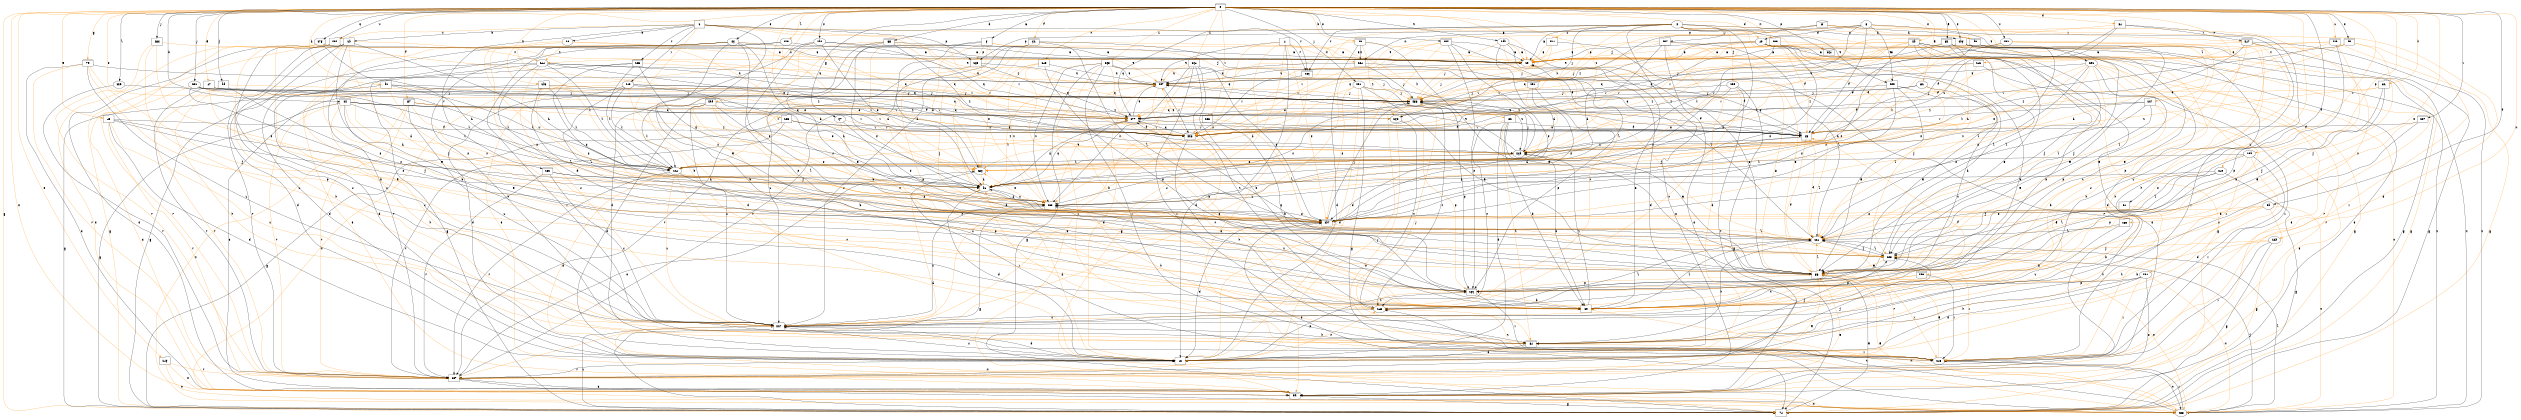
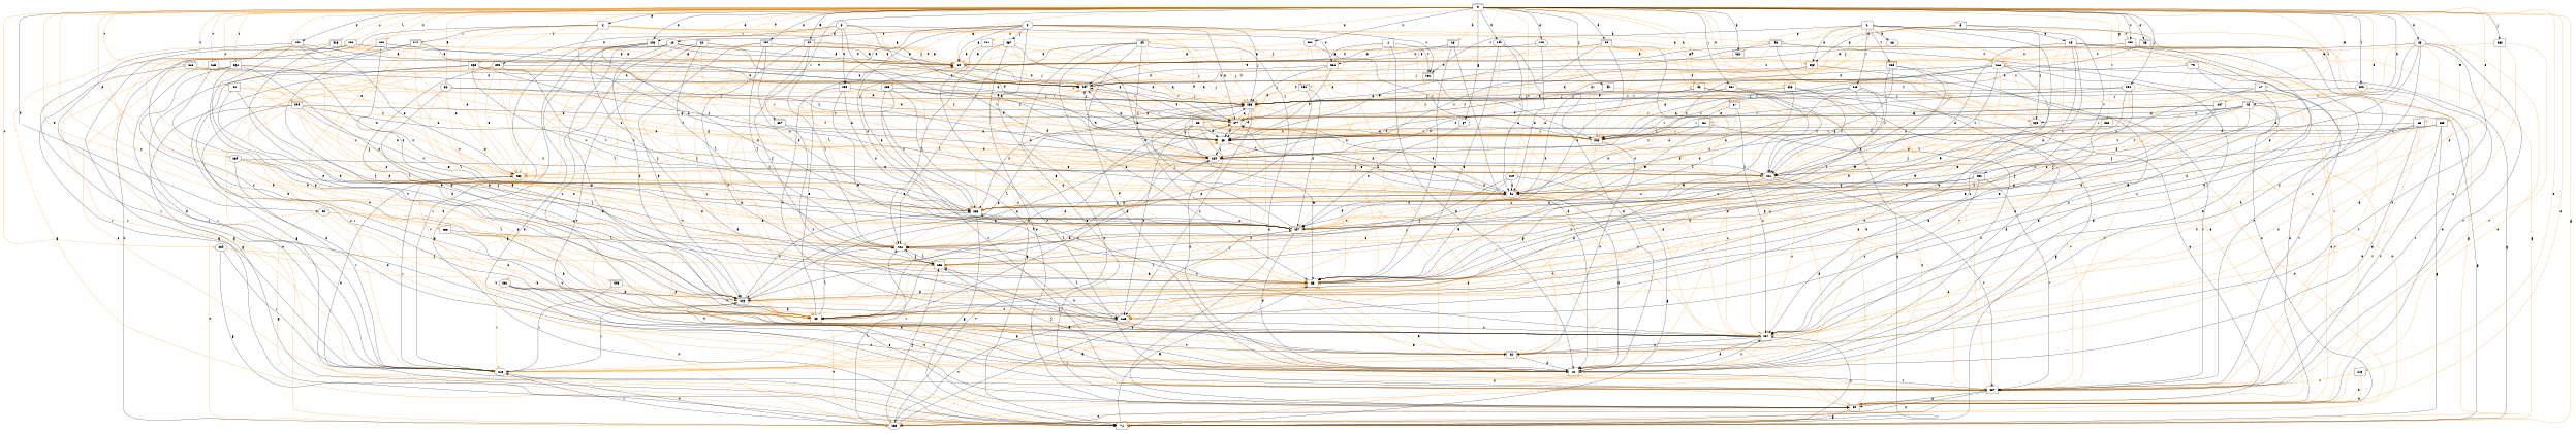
  strict digraph {
    fontname="DejaVu Sans Mono"
    node [fontname="DejaVu Sans Mono" shape=folder]
    edge [color=black fontname="DejaVu Sans Mono"]
    0 [shape=cylinder]
    6
    10 [shape=octagon]
    12 [shape=cylinder]
    13 [shape=cylinder]
    25 [shape=cylinder]
    26 [shape=octagon]
    29 [shape=cylinder]
    32 [shape=cylinder]
    34
    35 [shape=cylinder]
    40 [shape=octagon]
    43
    47
    51 [shape=octagon]
    52 [shape=cylinder]
-   54
    57 [shape=cylinder]
    59 [shape=octagon]
    61 [shape=cylinder]
    67 [shape=octagon]
    70 [shape=cylinder]
    74
    81
    91
    99
    117
    120 [shape=octagon]
    123 [shape=octagon]
    129 [shape=octagon]
    133
    141 [shape=cylinder]
    143
    146
    152 [shape=cylinder]
    153
    156 [shape=octagon]
    159 [shape=octagon]
    164 [shape=cylinder]
    175 [shape=octagon]
    188
    191 [shape=octagon]
    196
    198
    199 [shape=octagon]
    208 [shape=cylinder]
    209 [shape=cylinder]
    213 [shape=cylinder]
    222
    227 [shape=cylinder]
    231 [shape=octagon]
    232
    240 [shape=octagon]
    251 [shape=octagon]
    254 [shape=octagon]
    256
    264
    265
    268 [shape=octagon]
    165
    207 [shape=cylinder]
    247 [shape=cylinder]
    217
    104 [shape=cylinder]
    94 [shape=octagon]
    105
    258 [shape=cylinder]
    53
    228 [shape=cylinder]
    177 [shape=cylinder]
    114 [shape=octagon]
    84 [shape=cylinder]
    187
    134
    42
    63
    144 [shape=octagon]
    248 [shape=octagon]
    20
    197 [shape=cylinder]
    124 [shape=octagon]
    135 [shape=octagon]
    269 [shape=octagon]
    166 [shape=cylinder]
    238
    145 [shape=octagon]
    1
    18 [shape=octagon]
    19
    182 [shape=cylinder]
    183 [shape=cylinder]
    186 [shape=cylinder]
    245 [shape=octagon]
    2 [shape=octagon]
    82
    93 [shape=cylinder]
    100 [shape=octagon]
    200
    214
    257
    3 [shape=octagon]
    201 [shape=octagon]
    234 [shape=octagon]
    4
    5 [shape=cylinder]
    0 -> 6 [label=a]
    0 -> 10 [color=darkorange label=a]
    0 -> 12 [label=b]
    0 -> 13 [color=darkorange label=b]
    0 -> 25 [label=c]
    0 -> 26 [label=c]
    0 -> 29 [color=darkorange label=c]
    0 -> 32 [color=darkorange label=c]
    0 -> 34 [color=darkorange label=d]
    0 -> 35 [label=d]
    0 -> 40 [color=darkorange label=d]
    0 -> 43 [color=darkorange label=e]
    0 -> 47 [color=darkorange label=e]
    0 -> 51 [color=darkorange label=e]
    0 -> 52 [label=e]
-   0 -> 54 [label=f]
    0 -> 57 [color=darkorange label=f]
    0 -> 59 [label=f]
    0 -> 61 [color=darkorange label=f]
    0 -> 67 [label=g]
    0 -> 70 [color=darkorange label=g]
    0 -> 74 [color=darkorange label=g]
    0 -> 81 [color=darkorange label=h]
    0 -> 91 [color=darkorange label=i]
    0 -> 99 [label=j]
    0 -> 117 [color=darkorange label=l]
    0 -> 120 [label=l]
    0 -> 123 [color=darkorange label=l]
    0 -> 129 [color=darkorange label=m]
    0 -> 133 [color=darkorange label=m]
    0 -> 141 [color=darkorange label=n]
    0 -> 143 [color=darkorange label=n]
    0 -> 146 [color=darkorange label=o]
    0 -> 152 [label=o]
    0 -> 153 [color=darkorange label=o]
    0 -> 156 [color=darkorange label=o]
    0 -> 159 [color=darkorange label=p]
    0 -> 164 [label=p]
    0 -> 175 [label=q]
    0 -> 188 [color=darkorange label=s]
    0 -> 191 [label=s]
    0 -> 196 [label=s]
    0 -> 198 [color=darkorange label=t]
    0 -> 199 [label=t]
    0 -> 208 [color=darkorange label=u]
    0 -> 209 [color=darkorange label=u]
    0 -> 213 [color=darkorange label=u]
    0 -> 222 [color=darkorange label=v]
    0 -> 227 [label=v]
    0 -> 231 [label=w]
    0 -> 232 [label=w]
    0 -> 240 [color=darkorange label=x]
    0 -> 251 [label=y]
    0 -> 254 [label=y]
    0 -> 256 [label=y]
    0 -> 264 [color=darkorange label=z]
    0 -> 265 [color=darkorange label=z]
    0 -> 268 [color=darkorange label=z]
    6 -> 10 [color=darkorange label=a]
    6 -> 156 [color=darkorange label=o]
    6 -> 165 [color=darkorange label=p]
    6 -> 207 [color=darkorange label=t]
-   34 -> 247 [label=x]
+   6 -> 247 [label=x]
    6 -> 217 [label=u]
    6 -> 104 [color=darkorange label=j]
    6 -> 94 [label=i]
    6 -> 105 [color=darkorange label=j]
    10 -> 207 [label=t]
    10 -> 258 [color=darkorange label=y]
    12 -> 74 [label=g]
    12 -> 268 [label=z]
    12 -> 94 [color=darkorange label=i]
    12 -> 53 [label=e]
    12 -> 228 [label=v]
    12 -> 177 [label=q]
    12 -> 114 [label=k]
    12 -> 84 [color=darkorange label=h]
    12 -> 187 [color=darkorange label=r]
    13 -> 10 [color=darkorange label=a]
    13 -> 268 [color=darkorange label=z]
    13 -> 53 [label=e]
    13 -> 177 [color=darkorange label=q]
    13 -> 134 [label=m]
    13 -> 42 [label=d]
    25 -> 105 [color=darkorange label=j]
    25 -> 228 [label=v]
    25 -> 63 [color=darkorange label=f]
    25 -> 144 [color=darkorange label=n]
    25 -> 248 [color=darkorange label=x]
    26 -> 10 [label=a]
    26 -> 32 [color=darkorange label=c]
    26 -> 217 [color=darkorange label=u]
    26 -> 94 [label=i]
    26 -> 228 [color=darkorange label=v]
    26 -> 84 [label=h]
    26 -> 187 [label=r]
    26 -> 20 [label=b]
    26 -> 197 [label=s]
    29 -> 10 [color=darkorange label=a]
    29 -> 32 [label=c]
    29 -> 258 [color=darkorange label=y]
    29 -> 53 [label=e]
    29 -> 177 [color=darkorange label=q]
    29 -> 114 [color=darkorange label=k]
    29 -> 42 [label=d]
    29 -> 197 [label=s]
    29 -> 124 [label=l]
    29 -> 135 [label=m]
    32 -> 74 [label=g]
    32 -> 53 [color=darkorange label=e]
    32 -> 135 [color=darkorange label=m]
    34 -> 228 [color=darkorange label=v]
    34 -> 84 [label=h]
    34 -> 63 [label=f]
    34 -> 269 [label=z]
    35 -> 10 [label=a]
    35 -> 32 [color=darkorange label=c]
    35 -> 207 [color=darkorange label=t]
    35 -> 94 [color=darkorange label=i]
    35 -> 53 [label=e]
    35 -> 228 [color=darkorange label=v]
    35 -> 42 [color=darkorange label=d]
    35 -> 197 [label=s]
    35 -> 269 [label=z]
    40 -> 10 [label=a]
    40 -> 32 [label=c]
    40 -> 74 [color=darkorange label=g]
    40 -> 207 [color=darkorange label=t]
    40 -> 105 [color=darkorange label=j]
    40 -> 228 [color=darkorange label=v]
    40 -> 177 [label=q]
    40 -> 20 [label=b]
    40 -> 269 [color=darkorange label=z]
    40 -> 166 [label=i]
    43 -> 217 [color=darkorange label=u]
    43 -> 187 [color=darkorange label=r]
    43 -> 42 [label=d]
    43 -> 63 [label=f]
    43 -> 197 [label=s]
    43 -> 238 [label=w]
    47 -> 258 [label=y]
    47 -> 53 [color=darkorange label=e]
    47 -> 114 [label=k]
    47 -> 187 [label=r]
    51 -> 258 [label=y]
    51 -> 53 [label=e]
    51 -> 177 [label=q]
    51 -> 124 [color=darkorange label=l]
    51 -> 238 [color=darkorange label=w]
    52 -> 10 [color=darkorange label=a]
    52 -> 217 [color=darkorange label=u]
    52 -> 105 [label=j]
    52 -> 258 [color=darkorange label=y]
    52 -> 177 [label=q]
    52 -> 187 [color=darkorange label=r]
    52 -> 124 [label=l]
    52 -> 269 [color=darkorange label=z]
    52 -> 145 [label=n]
-   54 -> 84 [color=darkorange label=h]
-   54 -> 197 [color=darkorange label=s]
    57 -> 217 [label=u]
    57 -> 228 [label=v]
    57 -> 177 [color=darkorange label=q]
    57 -> 187 [color=darkorange label=r]
    57 -> 135 [color=darkorange label=m]
    57 -> 269 [color=darkorange label=z]
    57 -> 238 [color=darkorange label=w]
    59 -> 74 [color=darkorange label=g]
    59 -> 84 [color=darkorange label=h]
    59 -> 20 [color=darkorange label=b]
    59 -> 197 [color=darkorange label=s]
    59 -> 124 [color=darkorange label=l]
    59 -> 135 [color=darkorange label=m]
    61 -> 10 [color=darkorange label=a]
    61 -> 217 [label=u]
    61 -> 187 [label=r]
    61 -> 42 [color=darkorange label=d]
    61 -> 63 [label=f]
    61 -> 124 [label=l]
    61 -> 238 [color=darkorange label=w]
    67 -> 228 [color=darkorange label=v]
    67 -> 197 [label=s]
    67 -> 145 [color=darkorange label=n]
    70 -> 32 [label=c]
    70 -> 207 [label=t]
    70 -> 217 [label=u]
    70 -> 105 [color=darkorange label=j]
    70 -> 187 [color=darkorange label=r]
    70 -> 166 [color=darkorange label=p]
    74 -> 217 [label=u]
    74 -> 53 [label=e]
    81 -> 105 [label=j]
    81 -> 258 [color=darkorange label=y]
    81 -> 53 [label=e]
    81 -> 269 [color=darkorange label=z]
    91 -> 74 [label=g]
    91 -> 217 [color=darkorange label=u]
    91 -> 258 [label=y]
    91 -> 114 [label=k]
    91 -> 63 [label=f]
    91 -> 197 [color=darkorange label=s]
    99 -> 258 [color=darkorange label=y]
    99 -> 84 [color=darkorange label=h]
    99 -> 187 [color=darkorange label=r]
    99 -> 197 [label=s]
    117 -> 32 [color=darkorange label=c]
    117 -> 53 [label=e]
    117 -> 228 [label=v]
    117 -> 177 [label=q]
    117 -> 20 [color=darkorange label=b]
    117 -> 197 [label=s]
    120 -> 258 [label=y]
    120 -> 187 [label=r]
    123 -> 10 [label=a]
    123 -> 74 [label=g]
    123 -> 156 [color=darkorange label=o]
    123 -> 248 [label=x]
    129 -> 74 [label=g]
    129 -> 105 [color=darkorange label=j]
    129 -> 248 [label=x]
    129 -> 20 [color=darkorange label=b]
    133 -> 10 [color=darkorange label=a]
    133 -> 74 [color=darkorange label=g]
    133 -> 228 [label=v]
    133 -> 20 [label=b]
    133 -> 197 [label=s]
    141 -> 207 [label=t]
    141 -> 228 [color=darkorange label=v]
    141 -> 248 [label=x]
    141 -> 269 [color=darkorange label=z]
    143 -> 156 [color=darkorange label=o]
    143 -> 207 [label=t]
    143 -> 248 [color=darkorange label=x]
    143 -> 166 [label=p]
    143 -> 238 [color=darkorange label=w]
    146 -> 32 [color=darkorange label=c]
    146 -> 187 [color=darkorange label=r]
    146 -> 135 [color=darkorange label=m]
    152 -> 10 [label=a]
    152 -> 156 [color=darkorange label=o]
    152 -> 228 [color=darkorange label=v]
    152 -> 42 [color=darkorange label=d]
    152 -> 197 [label=s]
    152 -> 124 [label=l]
    152 -> 166 [label=p]
    153 -> 217 [label=u]
    153 -> 20 [color=darkorange label=b]
    153 -> 124 [label=l]
    156 -> 94 [color=darkorange label=i]
    156 -> 248 [label=x]
    159 -> 114 [label=k]
    159 -> 42 [color=darkorange label=d]
    159 -> 248 [label=x]
    159 -> 197 [color=darkorange label=s]
    159 -> 124 [label=l]
    159 -> 166 [color=darkorange label=p]
    164 -> 32 [color=darkorange label=c]
    164 -> 269 [color=darkorange label=z]
    175 -> 10 [label=a]
    175 -> 32 [color=darkorange label=c]
    175 -> 94 [label=i]
    175 -> 187 [color=darkorange label=r]
    175 -> 269 [color=darkorange label=z]
    188 -> 74 [label=g]
    188 -> 228 [label=v]
    188 -> 187 [label=r]
    188 -> 63 [label=f]
    188 -> 269 [color=darkorange label=z]
    191 -> 10 [label=a]
    191 -> 156 [label=o]
    191 -> 177 [label=q]
    191 -> 42 [label=d]
    191 -> 20 [color=darkorange label=b]
    191 -> 166 [label=p]
    196 -> 10 [label=a]
    196 -> 74 [label=g]
    196 -> 94 [color=darkorange label=i]
    196 -> 105 [label=j]
    196 -> 114 [color=darkorange label=k]
    196 -> 248 [label=x]
    196 -> 197 [label=s]
    198 -> 32 [label=c]
    198 -> 258 [label=y]
    198 -> 228 [color=darkorange label=v]
    198 -> 177 [color=darkorange label=q]
    198 -> 114 [label=k]
    198 -> 197 [color=darkorange label=s]
    198 -> 124 [label=l]
    199 -> 10 [color=darkorange label=a]
    199 -> 94 [label=i]
    199 -> 258 [color=darkorange label=y]
    199 -> 53 [label=e]
    199 -> 42 [label=d]
    199 -> 145 [color=darkorange label=n]
    208 -> 248 [label=x]
    208 -> 166 [color=darkorange label=p]
    208 -> 145 [color=darkorange label=n]
    209 -> 156 [color=darkorange label=o]
    209 -> 217 [label=u]
    209 -> 105 [color=darkorange label=j]
    209 -> 177 [label=q]
    209 -> 114 [label=k]
    209 -> 42 [label=d]
    209 -> 20 [color=darkorange label=b]
    209 -> 197 [color=darkorange label=s]
    209 -> 124 [color=darkorange label=l]
    209 -> 238 [label=w]
    213 -> 10 [color=darkorange label=a]
    213 -> 74 [color=darkorange label=g]
    213 -> 94 [color=darkorange label=i]
    213 -> 63 [color=darkorange label=f]
    213 -> 20 [color=darkorange label=b]
    213 -> 166 [label=p]
    222 -> 228 [color=darkorange label=v]
    222 -> 114 [color=darkorange label=k]
    222 -> 20 [label=b]
    222 -> 124 [color=darkorange label=l]
    227 -> 217 [label=u]
    227 -> 63 [label=f]
    227 -> 20 [color=darkorange label=b]
    231 -> 10 [color=darkorange label=a]
    231 -> 53 [color=darkorange label=e]
    231 -> 228 [label=v]
    231 -> 84 [color=darkorange label=h]
    231 -> 63 [color=darkorange label=f]
    231 -> 124 [color=darkorange label=l]
    232 -> 10 [label=a]
    232 -> 32 [label=c]
    232 -> 217 [label=u]
    232 -> 177 [color=darkorange label=q]
    232 -> 84 [color=darkorange label=h]
    232 -> 20 [color=darkorange label=b]
    240 -> 74 [label=g]
    240 -> 94 [label=i]
    240 -> 105 [label=j]
    240 -> 53 [label=e]
    251 -> 32 [color=darkorange label=c]
    251 -> 94 [color=darkorange label=i]
    251 -> 105 [label=j]
    251 -> 258 [label=y]
    251 -> 228 [label=v]
    251 -> 114 [label=k]
    254 -> 74 [label=g]
    254 -> 94 [color=darkorange label=i]
    254 -> 258 [color=darkorange label=y]
    254 -> 53 [label=e]
    254 -> 42 [color=darkorange label=d]
    254 -> 197 [color=darkorange label=s]
    254 -> 269 [label=z]
    256 -> 10 [color=darkorange label=a]
    256 -> 217 [color=darkorange label=u]
    256 -> 187 [color=darkorange label=r]
    256 -> 197 [color=darkorange label=s]
    264 -> 32 [color=darkorange label=c]
    264 -> 207 [color=darkorange label=t]
    264 -> 114 [color=darkorange label=k]
    264 -> 248 [label=x]
    264 -> 20 [label=b]
    264 -> 197 [label=s]
    264 -> 238 [label=w]
    264 -> 145 [label=n]
    265 -> 74 [label=g]
    265 -> 207 [label=t]
    265 -> 94 [color=darkorange label=i]
    265 -> 258 [color=darkorange label=y]
    265 -> 177 [color=darkorange label=q]
    265 -> 248 [label=x]
    265 -> 20 [color=darkorange label=b]
    265 -> 269 [label=z]
    265 -> 238 [label=w]
    268 -> 135 [color=darkorange label=m]
    268 -> 166 [color=darkorange label=p]
    268 -> 145 [label=n]
    165 -> 207 [label=t]
    165 -> 177 [label=q]
    165 -> 187 [label=r]
    165 -> 166 [color=darkorange label=p]
    207 -> 258 [color=darkorange label=y]
    207 -> 228 [label=v]
    207 -> 42 [color=darkorange label=d]
    207 -> 20 [color=darkorange label=b]
    247 -> 10 [color=darkorange label=a]
    247 -> 74 [label=g]
    247 -> 53 [color=darkorange label=e]
    247 -> 84 [color=darkorange label=h]
    247 -> 135 [label=m]
    247 -> 269 [label=z]
    247 -> 166 [color=darkorange label=p]
    217 -> 84 [label=h]
    217 -> 42 [label=d]
    217 -> 135 [color=darkorange label=m]
    217 -> 238 [label=w]
    104 -> 156 [color=darkorange label=o]
    104 -> 258 [color=darkorange label=y]
    104 -> 197 [label=s]
    104 -> 166 [label=p]
    94 -> 177 [label=q]
    94 -> 84 [color=darkorange label=h]
    94 -> 42 [label=d]
    94 -> 238 [label=w]
    105 -> 53 [color=darkorange label=e]
    105 -> 248 [color=darkorange label=x]
    105 -> 124 [label=l]
    105 -> 135 [color=darkorange label=m]
    258 -> 177 [color=darkorange label=q]
    258 -> 63 [label=f]
    258 -> 166 [label=p]
    258 -> 238 [label=w]
    258 -> 145 [label=n]
    53 -> 10 [color=darkorange label=a]
    53 -> 63 [color=darkorange label=f]
    53 -> 248 [color=darkorange label=x]
    53 -> 124 [color=darkorange label=l]
    53 -> 166 [color=darkorange label=p]
    228 -> 207 [color=darkorange label=t]
    228 -> 217 [color=darkorange label=u]
    228 -> 177 [label=q]
    228 -> 84 [label=h]
    228 -> 145 [color=darkorange label=n]
    177 -> 207 [label=t]
    177 -> 94 [label=i]
    177 -> 228 [color=darkorange label=v]
    177 -> 63 [label=f]
    114 -> 217 [color=darkorange label=u]
    114 -> 187 [label=r]
    114 -> 42 [color=darkorange label=d]
    114 -> 197 [color=darkorange label=s]
    114 -> 166 [label=p]
    114 -> 145 [color=darkorange label=n]
    84 -> 105 [label=j]
    84 -> 258 [color=darkorange label=y]
    84 -> 42 [label=d]
    84 -> 248 [color=darkorange label=x]
    187 -> 32 [label=c]
    187 -> 156 [label=o]
    187 -> 94 [color=darkorange label=i]
    187 -> 258 [color=darkorange label=y]
    187 -> 53 [color=darkorange label=e]
    187 -> 135 [label=m]
    134 -> 207 [label=t]
    134 -> 217 [color=darkorange label=u]
    134 -> 258 [label=y]
    134 -> 63 [label=f]
    42 -> 217 [label=u]
    42 -> 105 [label=j]
    42 -> 187 [label=r]
    42 -> 166 [label=p]
    42 -> 145 [color=darkorange label=n]
    63 -> 207 [label=t]
    63 -> 94 [label=i]
    63 -> 124 [color=darkorange label=l]
    63 -> 269 [label=z]
    144 -> 74 [label=g]
    144 -> 207 [label=t]
    144 -> 53 [label=e]
    144 -> 177 [label=q]
    144 -> 114 [label=k]
    144 -> 42 [label=d]
    144 -> 197 [color=darkorange label=s]
    144 -> 269 [label=z]
    248 -> 94 [color=darkorange label=i]
    248 -> 53 [color=darkorange label=e]
    248 -> 135 [label=m]
    248 -> 145 [color=darkorange label=n]
    20 -> 10 [label=a]
    20 -> 177 [color=darkorange label=q]
    20 -> 63 [color=darkorange label=f]
    20 -> 124 [label=l]
    20 -> 135 [color=darkorange label=m]
    20 -> 269 [label=z]
    197 -> 258 [label=y]
    197 -> 42 [label=d]
    197 -> 124 [color=darkorange label=l]
    124 -> 105 [label=j]
    124 -> 84 [label=h]
    124 -> 187 [color=darkorange label=r]
    124 -> 63 [color=darkorange label=f]
    135 -> 105 [label=j]
    135 -> 53 [color=darkorange label=e]
    135 -> 248 [label=x]
    135 -> 197 [label=s]
    135 -> 124 [label=l]
    135 -> 145 [label=n]
    269 -> 156 [color=darkorange label=o]
    269 -> 207 [label=t]
    269 -> 258 [label=y]
    269 -> 114 [label=k]
    269 -> 20 [label=b]
    166 -> 177 [label=q]
    166 -> 248 [label=x]
    166 -> 20 [color=darkorange label=b]
    166 -> 238 [label=w]
    166 -> 145 [color=darkorange label=n]
-   238 -> 10 [label=l]
+   238 -> 10 [label=a]
    238 -> 74 [label=g]
    238 -> 156 [color=darkorange label=o]
    238 -> 207 [color=darkorange label=t]
    238 -> 94 [label=i]
    238 -> 197 [label=s]
    145 -> 217 [label=u]
    145 -> 124 [label=l]
    1 -> 164 [color=darkorange label=p]
    1 -> 232 [color=darkorange label=w]
    1 -> 268 [color=darkorange label=z]
    1 -> 165 [label=p]
    1 -> 53 [label=e]
    1 -> 228 [color=darkorange label=v]
    1 -> 20 [color=darkorange label=b]
    1 -> 18 [label=b]
    1 -> 19 [label=b]
    1 -> 182 [label=r]
    1 -> 183 [label=r]
    1 -> 186 [label=r]
    1 -> 245 [label=x]
    18 -> 156 [color=darkorange label=o]
    18 -> 177 [color=darkorange label=q]
    18 -> 114 [color=darkorange label=k]
    18 -> 144 [color=darkorange label=n]
    18 -> 238 [color=darkorange label=w]
    19 -> 74 [color=darkorange label=g]
    19 -> 217 [label=u]
    19 -> 94 [label=i]
    19 -> 105 [color=darkorange label=j]
    19 -> 53 [color=darkorange label=e]
    19 -> 187 [label=r]
    19 -> 42 [label=d]
    19 -> 144 [color=darkorange label=n]
    19 -> 20 [label=b]
    182 -> 217 [label=u]
    182 -> 94 [label=i]
    182 -> 187 [label=r]
    182 -> 238 [label=w]
    183 -> 207 [color=darkorange label=t]
    183 -> 94 [label=i]
    183 -> 114 [label=k]
    183 -> 42 [label=d]
    183 -> 197 [label=s]
    186 -> 32 [color=darkorange label=c]
    186 -> 105 [color=darkorange label=j]
    186 -> 228 [label=v]
    245 -> 94 [label=i]
    245 -> 258 [label=y]
    245 -> 228 [label=v]
    245 -> 114 [label=k]
    245 -> 42 [label=d]
    245 -> 124 [label=l]
    245 -> 135 [color=darkorange label=m]
    245 -> 238 [color=darkorange label=w]
    2 -> 10 [label=a]
    2 -> 32 [label=c]
    2 -> 196 [label=s]
    2 -> 258 [label=y]
    2 -> 228 [color=darkorange label=v]
    2 -> 177 [label=q]
    2 -> 63 [color=darkorange label=f]
    2 -> 197 [label=s]
    2 -> 124 [color=darkorange label=l]
    2 -> 186 [label=r]
    2 -> 82 [color=darkorange label=h]
    2 -> 93 [color=darkorange label=i]
    2 -> 100 [color=darkorange label=j]
    2 -> 200 [label=t]
    2 -> 214 [color=darkorange label=u]
    2 -> 257 [label=y]
    82 -> 53 [label=e]
    82 -> 228 [color=darkorange label=v]
    82 -> 84 [color=darkorange label=h]
    82 -> 42 [label=d]
    82 -> 63 [label=f]
    82 -> 20 [label=b]
    82 -> 145 [label=n]
    93 -> 10 [color=darkorange label=a]
    93 -> 74 [color=darkorange label=g]
    93 -> 53 [label=e]
    93 -> 228 [color=darkorange label=v]
    93 -> 63 [label=f]
    93 -> 135 [label=m]
    100 -> 74 [label=g]
    100 -> 156 [color=darkorange label=o]
    100 -> 258 [label=y]
    100 -> 187 [label=r]
    100 -> 238 [label=w]
    100 -> 145 [color=darkorange label=n]
    200 -> 94 [color=darkorange label=i]
    200 -> 258 [label=y]
    200 -> 53 [label=e]
    200 -> 63 [color=darkorange label=f]
    200 -> 197 [label=s]
    200 -> 145 [label=n]
    214 -> 10 [color=darkorange label=a]
    214 -> 258 [color=darkorange label=y]
    214 -> 177 [color=darkorange label=q]
    214 -> 187 [label=r]
    257 -> 10 [color=darkorange label=a]
    257 -> 32 [label=c]
    257 -> 94 [label=i]
    257 -> 53 [color=darkorange label=e]
    257 -> 228 [color=darkorange label=v]
    257 -> 42 [color=darkorange label=d]
    257 -> 124 [label=l]
    3 -> 40 [label=d]
    3 -> 207 [color=darkorange label=t]
    3 -> 247 [color=darkorange label=x]
    3 -> 114 [label=k]
    3 -> 134 [label=m]
    3 -> 63 [label=f]
    3 -> 200 [label=t]
    3 -> 201 [label=t]
    3 -> 234 [color=darkorange label=w]
    201 -> 156 [color=darkorange label=o]
    201 -> 207 [label=t]
    201 -> 114 [color=darkorange label=k]
    201 -> 187 [color=darkorange label=r]
    201 -> 248 [color=darkorange label=x]
    201 -> 197 [color=darkorange label=s]
    201 -> 124 [color=darkorange label=l]
    201 -> 135 [color=darkorange label=m]
    201 -> 166 [label=p]
    201 -> 238 [label=w]
    234 -> 32 [label=c]
    234 -> 84 [label=h]
    234 -> 42 [label=d]
    234 -> 248 [color=darkorange label=x]
    234 -> 135 [color=darkorange label=m]
    234 -> 166 [label=p]
    4 -> 74 [color=darkorange label=g]
    4 -> 207 [label=t]
    4 -> 217 [color=darkorange label=u]
    4 -> 134 [color=darkorange label=m]
    4 -> 42 [label=d]
    4 -> 197 [color=darkorange label=s]
    4 -> 238 [color=darkorange label=w]
    4 -> 186 [label=r]
    4 -> 82 [color=darkorange label=h]
    5 -> 268 [label=z]
    5 -> 165 [label=p]
    5 -> 217 [label=u]
    5 -> 104 [color=darkorange label=j]
    5 -> 42 [color=darkorange label=d]
    5 -> 93 [color=darkorange label=i]
  }
